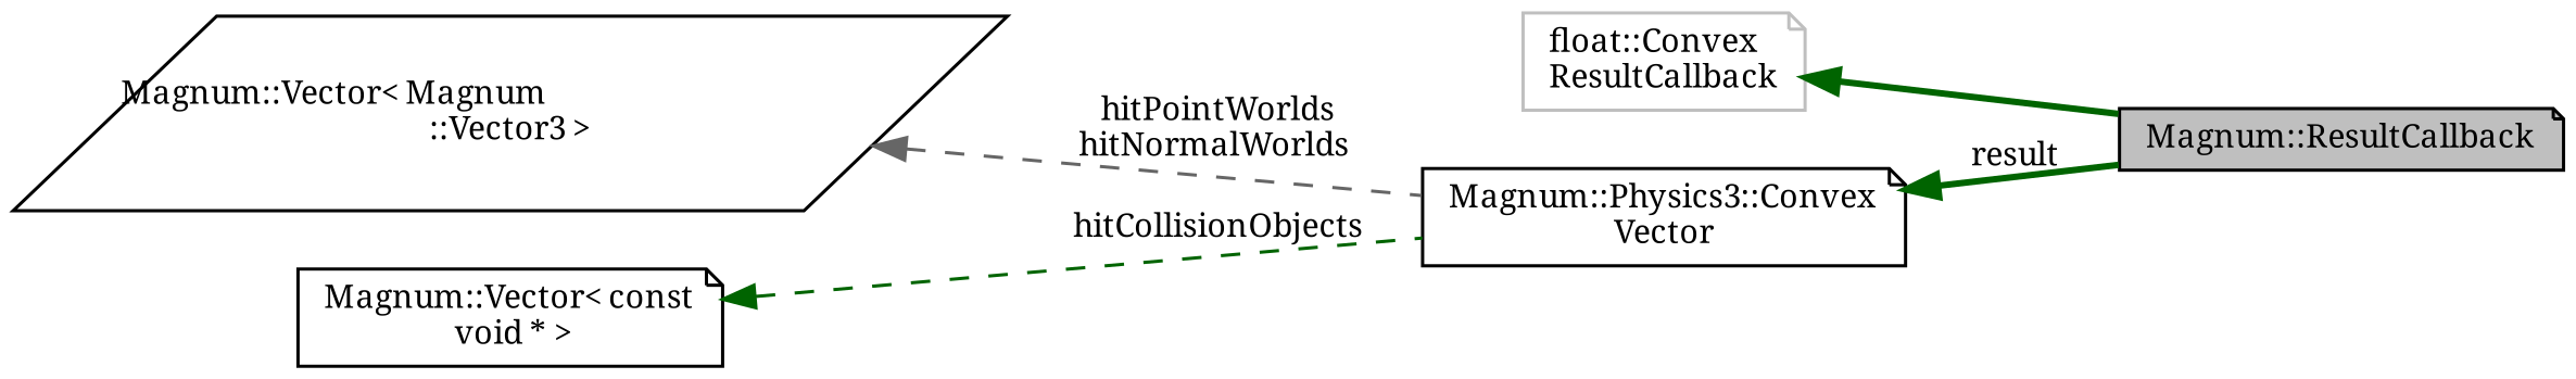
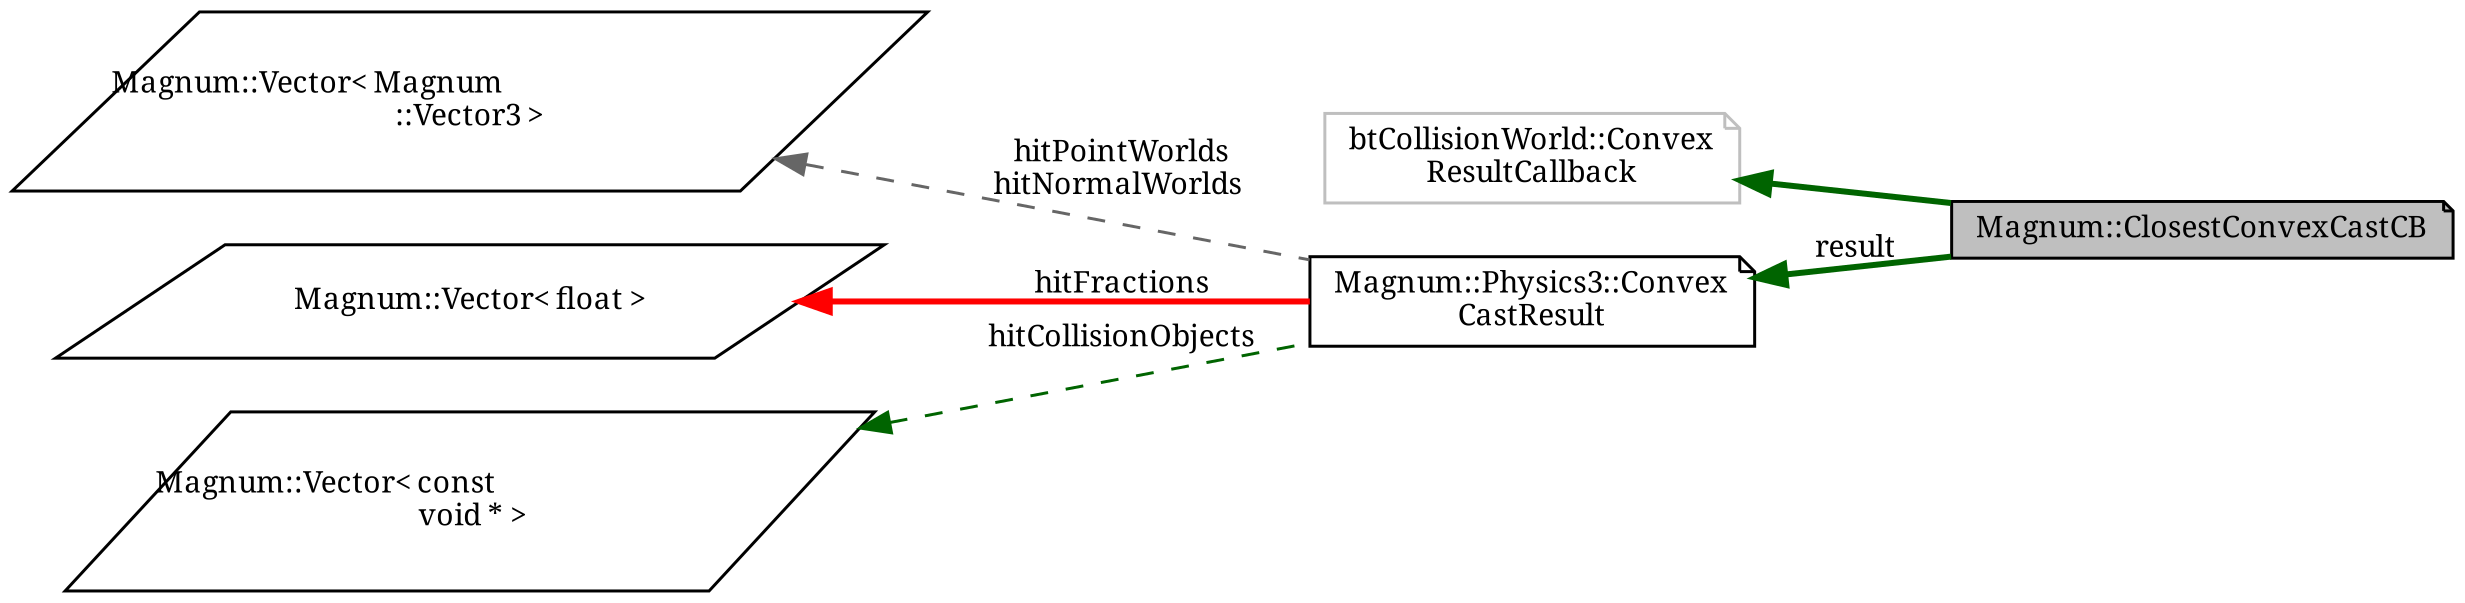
  digraph {
    fontname="Noto Serif"
    rankdir=LR
    node [color=black fillcolor=white fontname="Noto Serif" fontsize=10 shape=note style=filled]
    edge [color=darkgreen dir=back fontname="Noto Serif" fontsize=10 labelfontname=Helvetica labelfontsize=10 style=bold]
-   n1 [fillcolor=grey75 fontcolor=black height=0.2 label="Magnum::ResultCallback" width=0.4]
-   n2 [color=grey75 height=0.2 label="float::Convex\lResultCallback" width=0.4]
-   n3 [height=0.2 label="Magnum::Physics3::Convex\lVector" width=0.4]
+   n1 [fillcolor=grey75 fontcolor=black height=0.2 label="Magnum::ClosestConvexCastCB" width=0.4]
+   n2 [color=grey75 height=0.2 label="btCollisionWorld::Convex\lResultCallback" width=0.4]
+   n3 [height=0.2 label="Magnum::Physics3::Convex\lCastResult" width=0.4]
    n4 [height=0.2 label="Magnum::Vector\< Magnum\l::Vector3 \>" shape=parallelogram width=0.4]
-   n6 [height=0.2 label="Magnum::Vector\< const\l void * \>" width=0.4]
+   n5 [height=0.2 label="Magnum::Vector\< float \>" shape=parallelogram width=0.4]
+   n6 [height=0.2 label="Magnum::Vector\< const\l void * \>" shape=parallelogram width=0.4]
    n2 -> n1
    n3 -> n1 [label=" result"]
    n4 -> n3 [color=gray40 label=" hitPointWorlds\nhitNormalWorlds" style=dashed]
+   n5 -> n3 [color=red label=" hitFractions"]
    n6 -> n3 [label=" hitCollisionObjects" style=dashed]
  }
